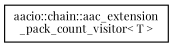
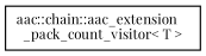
  digraph {
    rankdir=LR
    fontname="Playfair Display"
-   n1 [color=black fillcolor=white fontname="Playfair Display" fontsize=10 height=0.2 label="aacio::chain::aac_extension\l_pack_count_visitor\< T \>" shape=record style=filled width=0.4]
+   n1 [color=black fillcolor=white fontname="Playfair Display" fontsize=10 height=0.2 label="aac::chain::aac_extension\l_pack_count_visitor\< T \>" shape=record style=filled width=0.4]
  }
